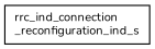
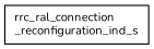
  digraph {
    rankdir=LR
    fontname=Nunito
-   n1 [color=black fillcolor=white fontname=Nunito fontsize=10 height=0.2 label="rrc_ind_connection\l_reconfiguration_ind_s" shape=record style=filled width=0.4]
+   n1 [color=black fillcolor=white fontname=Nunito fontsize=10 height=0.2 label="rrc_ral_connection\l_reconfiguration_ind_s" shape=record style=filled width=0.4]
  }
